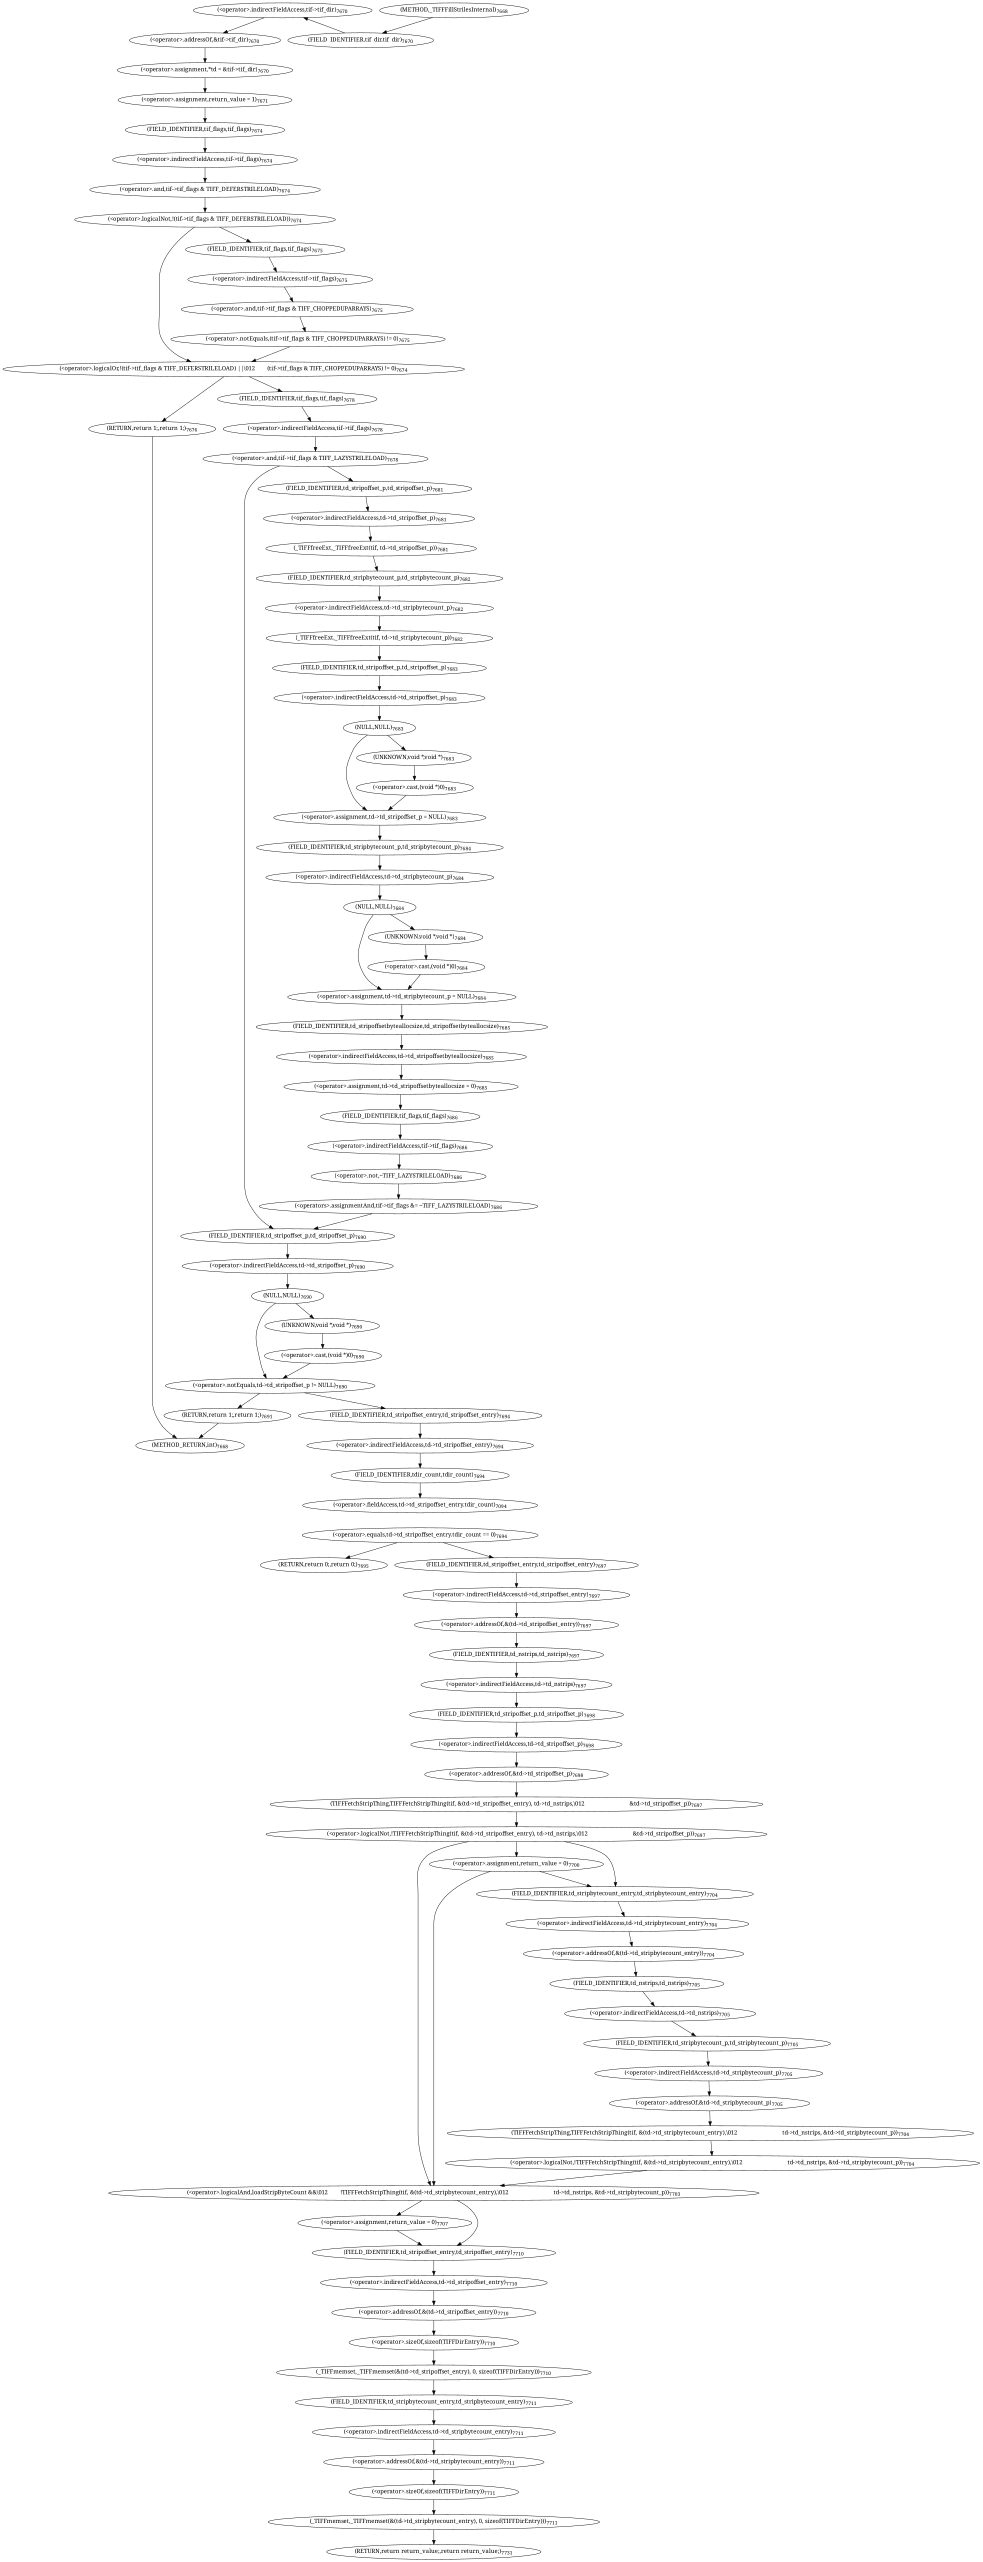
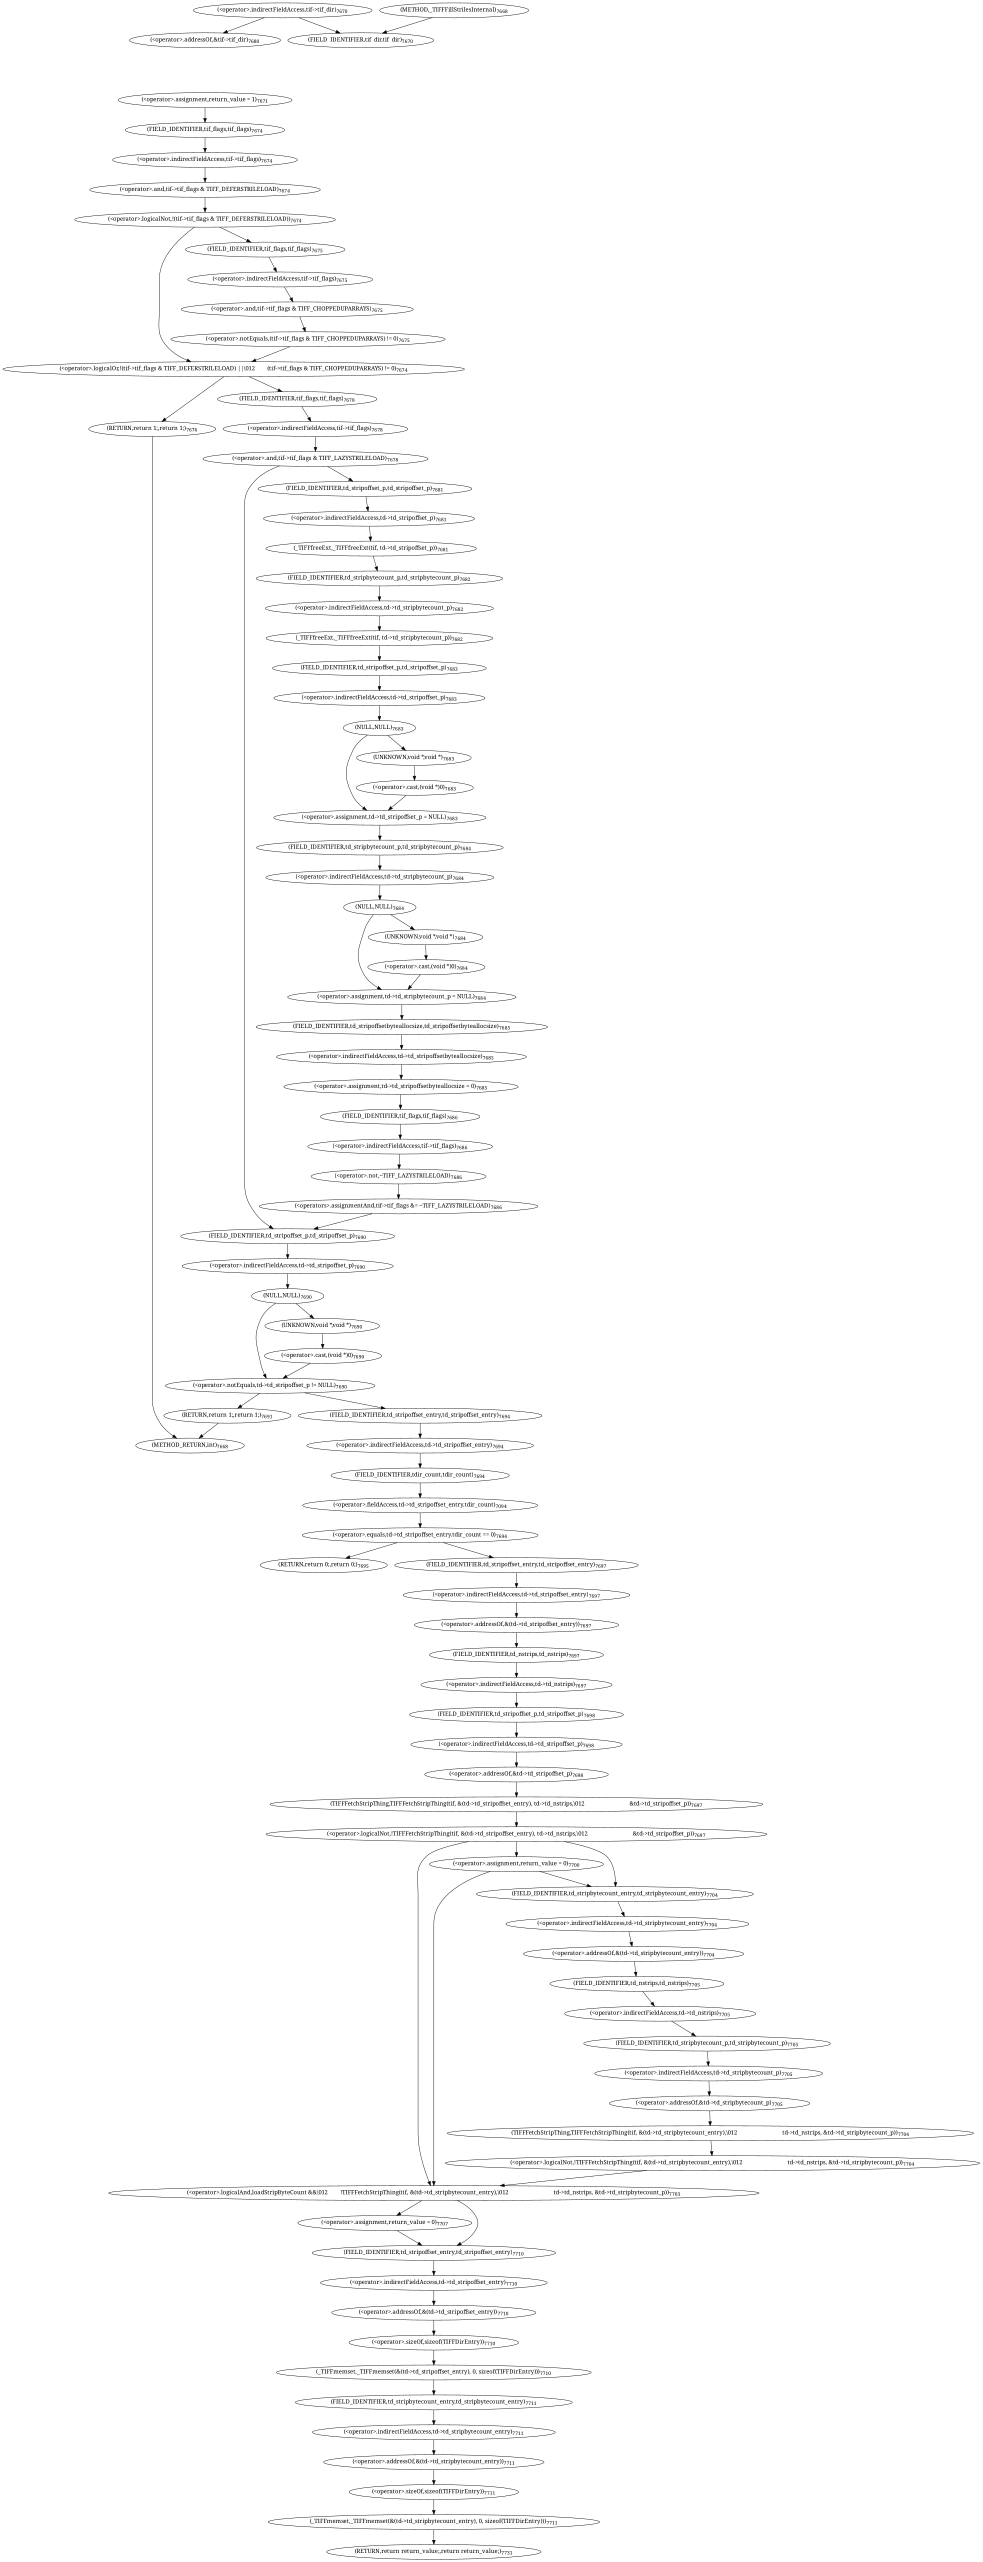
  digraph {
    fontname="Noto Serif"
    node [fontname="Noto Serif"]
    edge [fontname="Noto Serif"]
-   n1 [label=<(&lt;operator&gt;.assignment,*td = &amp;tif-&gt;tif_dir)<SUB>7670</SUB>>]
    n2 [label=<(&lt;operator&gt;.assignment,return_value = 1)<SUB>7671</SUB>>]
    n3 [label=<(FIELD_IDENTIFIER,tif_flags,tif_flags)<SUB>7674</SUB>>]
    n4 [label=<(&lt;operator&gt;.indirectFieldAccess,tif-&gt;tif_flags)<SUB>7674</SUB>>]
    n5 [label=<(_TIFFmemset,_TIFFmemset(&amp;(td-&gt;td_stripoffset_entry), 0, sizeof(TIFFDirEntry)))<SUB>7710</SUB>>]
    n6 [label=<(FIELD_IDENTIFIER,td_stripbytecount_entry,td_stripbytecount_entry)<SUB>7711</SUB>>]
    n7 [label=<(&lt;operator&gt;.indirectFieldAccess,td-&gt;td_stripbytecount_entry)<SUB>7711</SUB>>]
    n8 [label=<(_TIFFmemset,_TIFFmemset(&amp;(td-&gt;td_stripbytecount_entry), 0, sizeof(TIFFDirEntry)))<SUB>7711</SUB>>]
    n9 [label=<(RETURN,return return_value;,return return_value;)<SUB>7731</SUB>>]
    n10 [label=<(METHOD_RETURN,int)<SUB>7668</SUB>>]
-   n11 [label=<(&lt;operator&gt;.addressOf,&amp;tif-&gt;tif_dir)<SUB>7670</SUB>>]
+   n11 [label=<(&lt;operator&gt;.addressOf,&amp;tif-&gt;tif_dir)<SUB>7680</SUB>>]
    n12 [label=<(&lt;operator&gt;.logicalOr,!(tif-&gt;tif_flags &amp; TIFF_DEFERSTRILELOAD) ||\012        (tif-&gt;tif_flags &amp; TIFF_CHOPPEDUPARRAYS) != 0)<SUB>7674</SUB>>]
    n13 [label=<(RETURN,return 1;,return 1;)<SUB>7676</SUB>>]
    n14 [label=<(FIELD_IDENTIFIER,tif_flags,tif_flags)<SUB>7678</SUB>>]
    n15 [label=<(&lt;operator&gt;.indirectFieldAccess,tif-&gt;tif_flags)<SUB>7678</SUB>>]
    n16 [label=<(&lt;operator&gt;.and,tif-&gt;tif_flags &amp; TIFF_LAZYSTRILELOAD)<SUB>7678</SUB>>]
    n17 [label=<(FIELD_IDENTIFIER,td_stripoffset_p,td_stripoffset_p)<SUB>7690</SUB>>]
    n18 [label=<(FIELD_IDENTIFIER,td_stripoffset_p,td_stripoffset_p)<SUB>7681</SUB>>]
    n19 [label=<(&lt;operator&gt;.indirectFieldAccess,td-&gt;td_stripoffset_p)<SUB>7690</SUB>>]
    n20 [label=<(&lt;operator&gt;.indirectFieldAccess,td-&gt;td_stripoffset_p)<SUB>7681</SUB>>]
    n21 [label=<(&lt;operator&gt;.notEquals,td-&gt;td_stripoffset_p != NULL)<SUB>7690</SUB>>]
    n22 [label=<(RETURN,return 1;,return 1;)<SUB>7691</SUB>>]
    n23 [label=<(FIELD_IDENTIFIER,td_stripoffset_entry,td_stripoffset_entry)<SUB>7694</SUB>>]
    n24 [label=<(&lt;operator&gt;.indirectFieldAccess,td-&gt;td_stripoffset_entry)<SUB>7694</SUB>>]
    n25 [label=<(&lt;operator&gt;.equals,td-&gt;td_stripoffset_entry.tdir_count == 0)<SUB>7694</SUB>>]
    n26 [label=<(RETURN,return 0;,return 0;)<SUB>7695</SUB>>]
    n27 [label=<(FIELD_IDENTIFIER,td_stripoffset_entry,td_stripoffset_entry)<SUB>7697</SUB>>]
    n28 [label=<(&lt;operator&gt;.indirectFieldAccess,td-&gt;td_stripoffset_entry)<SUB>7697</SUB>>]
    n29 [label=<(&lt;operator&gt;.logicalNot,!TIFFFetchStripThing(tif, &amp;(td-&gt;td_stripoffset_entry), td-&gt;td_nstrips,\012                             &amp;td-&gt;td_stripoffset_p))<SUB>7697</SUB>>]
    n30 [label=<(&lt;operator&gt;.logicalAnd,loadStripByteCount &amp;&amp;\012        !TIFFFetchStripThing(tif, &amp;(td-&gt;td_stripbytecount_entry),\012                             td-&gt;td_nstrips, &amp;td-&gt;td_stripbytecount_p))<SUB>7703</SUB>>]
    n31 [label=<(&lt;operator&gt;.assignment,return_value = 0)<SUB>7700</SUB>>]
    n32 [label=<(FIELD_IDENTIFIER,td_stripbytecount_entry,td_stripbytecount_entry)<SUB>7704</SUB>>]
    n33 [label=<(&lt;operator&gt;.assignment,return_value = 0)<SUB>7707</SUB>>]
    n34 [label=<(FIELD_IDENTIFIER,td_stripoffset_entry,td_stripoffset_entry)<SUB>7710</SUB>>]
    n35 [label=<(&lt;operator&gt;.indirectFieldAccess,td-&gt;td_stripbytecount_entry)<SUB>7704</SUB>>]
    n36 [label=<(&lt;operator&gt;.indirectFieldAccess,td-&gt;td_stripoffset_entry)<SUB>7710</SUB>>]
    n37 [label=<(&lt;operator&gt;.addressOf,&amp;(td-&gt;td_stripoffset_entry))<SUB>7710</SUB>>]
    n38 [label=<(&lt;operator&gt;.sizeOf,sizeof(TIFFDirEntry))<SUB>7710</SUB>>]
    n39 [label=<(&lt;operator&gt;.addressOf,&amp;(td-&gt;td_stripbytecount_entry))<SUB>7711</SUB>>]
    n40 [label=<(&lt;operator&gt;.sizeOf,sizeof(TIFFDirEntry))<SUB>7711</SUB>>]
    n41 [label=<(&lt;operator&gt;.indirectFieldAccess,tif-&gt;tif_dir)<SUB>7670</SUB>>]
    n42 [label=<(&lt;operator&gt;.logicalNot,!(tif-&gt;tif_flags &amp; TIFF_DEFERSTRILELOAD))<SUB>7674</SUB>>]
    n43 [label=<(FIELD_IDENTIFIER,tif_flags,tif_flags)<SUB>7675</SUB>>]
    n44 [label=<(&lt;operator&gt;.indirectFieldAccess,tif-&gt;tif_flags)<SUB>7675</SUB>>]
    n45 [label=<(&lt;operator&gt;.notEquals,(tif-&gt;tif_flags &amp; TIFF_CHOPPEDUPARRAYS) != 0)<SUB>7675</SUB>>]
    n46 [label=<(_TIFFfreeExt,_TIFFfreeExt(tif, td-&gt;td_stripoffset_p))<SUB>7681</SUB>>]
    n47 [label=<(FIELD_IDENTIFIER,td_stripbytecount_p,td_stripbytecount_p)<SUB>7682</SUB>>]
    n48 [label=<(&lt;operator&gt;.indirectFieldAccess,td-&gt;td_stripbytecount_p)<SUB>7682</SUB>>]
    n49 [label=<(_TIFFfreeExt,_TIFFfreeExt(tif, td-&gt;td_stripbytecount_p))<SUB>7682</SUB>>]
    n50 [label=<(FIELD_IDENTIFIER,td_stripoffset_p,td_stripoffset_p)<SUB>7683</SUB>>]
    n51 [label=<(&lt;operator&gt;.indirectFieldAccess,td-&gt;td_stripoffset_p)<SUB>7683</SUB>>]
    n52 [label=<(&lt;operator&gt;.assignment,td-&gt;td_stripoffset_p = NULL)<SUB>7683</SUB>>]
    n53 [label=<(FIELD_IDENTIFIER,td_stripbytecount_p,td_stripbytecount_p)<SUB>7684</SUB>>]
    n54 [label=<(&lt;operator&gt;.indirectFieldAccess,td-&gt;td_stripbytecount_p)<SUB>7684</SUB>>]
    n55 [label=<(&lt;operator&gt;.assignment,td-&gt;td_stripbytecount_p = NULL)<SUB>7684</SUB>>]
    n56 [label=<(FIELD_IDENTIFIER,td_stripoffsetbyteallocsize,td_stripoffsetbyteallocsize)<SUB>7685</SUB>>]
    n57 [label=<(&lt;operator&gt;.indirectFieldAccess,td-&gt;td_stripoffsetbyteallocsize)<SUB>7685</SUB>>]
    n58 [label=<(&lt;operator&gt;.assignment,td-&gt;td_stripoffsetbyteallocsize = 0)<SUB>7685</SUB>>]
    n59 [label=<(FIELD_IDENTIFIER,tif_flags,tif_flags)<SUB>7686</SUB>>]
    n60 [label=<(&lt;operator&gt;.indirectFieldAccess,tif-&gt;tif_flags)<SUB>7686</SUB>>]
    n61 [label=<(&lt;operators&gt;.assignmentAnd,tif-&gt;tif_flags &amp;= ~TIFF_LAZYSTRILELOAD)<SUB>7686</SUB>>]
    n62 [label=<(NULL,NULL)<SUB>7690</SUB>>]
    n63 [label=<(UNKNOWN,void *,void *)<SUB>7690</SUB>>]
    n64 [label=<(&lt;operator&gt;.cast,(void *)0)<SUB>7690</SUB>>]
    n65 [label=<(&lt;operator&gt;.fieldAccess,td-&gt;td_stripoffset_entry.tdir_count)<SUB>7094</SUB>>]
    n66 [label=<(TIFFFetchStripThing,TIFFFetchStripThing(tif, &amp;(td-&gt;td_stripoffset_entry), td-&gt;td_nstrips,\012                             &amp;td-&gt;td_stripoffset_p))<SUB>7697</SUB>>]
    n67 [label=<(&lt;operator&gt;.logicalNot,!TIFFFetchStripThing(tif, &amp;(td-&gt;td_stripbytecount_entry),\012                             td-&gt;td_nstrips, &amp;td-&gt;td_stripbytecount_p))<SUB>7704</SUB>>]
    n68 [label=<(FIELD_IDENTIFIER,tif_dir,tif_dir)<SUB>7670</SUB>>]
    n69 [label=<(&lt;operator&gt;.and,tif-&gt;tif_flags &amp; TIFF_DEFERSTRILELOAD)<SUB>7674</SUB>>]
    n70 [label=<(&lt;operator&gt;.and,tif-&gt;tif_flags &amp; TIFF_CHOPPEDUPARRAYS)<SUB>7675</SUB>>]
    n71 [label=<(NULL,NULL)<SUB>7683</SUB>>]
    n72 [label=<(UNKNOWN,void *,void *)<SUB>7683</SUB>>]
    n73 [label=<(&lt;operator&gt;.cast,(void *)0)<SUB>7683</SUB>>]
    n74 [label=<(NULL,NULL)<SUB>7684</SUB>>]
    n75 [label=<(UNKNOWN,void *,void *)<SUB>7684</SUB>>]
    n76 [label=<(&lt;operator&gt;.cast,(void *)0)<SUB>7684</SUB>>]
    n77 [label=<(&lt;operator&gt;.not,~TIFF_LAZYSTRILELOAD)<SUB>7686</SUB>>]
    n78 [label=<(FIELD_IDENTIFIER,tdir_count,tdir_count)<SUB>7694</SUB>>]
    n79 [label=<(&lt;operator&gt;.addressOf,&amp;(td-&gt;td_stripoffset_entry))<SUB>7697</SUB>>]
    n80 [label=<(FIELD_IDENTIFIER,td_nstrips,td_nstrips)<SUB>7697</SUB>>]
    n81 [label=<(&lt;operator&gt;.indirectFieldAccess,td-&gt;td_nstrips)<SUB>7697</SUB>>]
    n82 [label=<(FIELD_IDENTIFIER,td_stripoffset_p,td_stripoffset_p)<SUB>7698</SUB>>]
    n83 [label=<(&lt;operator&gt;.indirectFieldAccess,td-&gt;td_stripoffset_p)<SUB>7698</SUB>>]
    n84 [label=<(&lt;operator&gt;.addressOf,&amp;td-&gt;td_stripoffset_p)<SUB>7698</SUB>>]
    n85 [label=<(TIFFFetchStripThing,TIFFFetchStripThing(tif, &amp;(td-&gt;td_stripbytecount_entry),\012                             td-&gt;td_nstrips, &amp;td-&gt;td_stripbytecount_p))<SUB>7704</SUB>>]
    n86 [label=<(&lt;operator&gt;.addressOf,&amp;(td-&gt;td_stripbytecount_entry))<SUB>7704</SUB>>]
    n87 [label=<(FIELD_IDENTIFIER,td_nstrips,td_nstrips)<SUB>7705</SUB>>]
    n88 [label=<(&lt;operator&gt;.indirectFieldAccess,td-&gt;td_nstrips)<SUB>7705</SUB>>]
    n89 [label=<(FIELD_IDENTIFIER,td_stripbytecount_p,td_stripbytecount_p)<SUB>7705</SUB>>]
    n90 [label=<(&lt;operator&gt;.indirectFieldAccess,td-&gt;td_stripbytecount_p)<SUB>7705</SUB>>]
    n91 [label=<(&lt;operator&gt;.addressOf,&amp;td-&gt;td_stripbytecount_p)<SUB>7705</SUB>>]
    n92 [label=<(METHOD,_TIFFFillStrilesInternal)<SUB>7668</SUB>>]
-   n1 -> n2
    n2 -> n3
    n3 -> n4
    n4 -> n69
    n5 -> n6
    n6 -> n7
    n7 -> n39
    n8 -> n9
-   n11 -> n1
    n12 -> n13
    n12 -> n14
    n13 -> n10
    n14 -> n15
    n15 -> n16
    n16 -> n17
    n16 -> n18
    n17 -> n19
    n18 -> n20
    n19 -> n62
    n20 -> n46
    n21 -> n22
    n21 -> n23
    n22 -> n10
    n23 -> n24
    n24 -> n78
    n25 -> n26
    n25 -> n27
    n27 -> n28
    n28 -> n79
    n29 -> n30
    n29 -> n31
    n29 -> n32
    n30 -> n33
    n30 -> n34
    n31 -> n30
    n31 -> n32
    n32 -> n35
    n33 -> n34
    n34 -> n36
    n35 -> n86
    n36 -> n37
    n37 -> n38
    n38 -> n5
    n39 -> n40
    n40 -> n8
    n41 -> n11
    n42 -> n12
    n42 -> n43
    n43 -> n44
    n44 -> n70
    n45 -> n12
    n46 -> n47
    n47 -> n48
    n48 -> n49
    n49 -> n50
    n50 -> n51
    n51 -> n71
    n52 -> n53
    n53 -> n54
    n54 -> n74
    n55 -> n56
    n56 -> n57
    n57 -> n58
    n58 -> n59
    n59 -> n60
    n60 -> n77
    n61 -> n17
    n62 -> n21
    n62 -> n63
    n63 -> n64
    n64 -> n21
+   n65 -> n25
    n66 -> n29
    n67 -> n30
-   n68 -> n41
+   n41 -> n68
    n69 -> n42
    n70 -> n45
    n71 -> n52
    n71 -> n72
    n72 -> n73
    n73 -> n52
    n74 -> n55
    n74 -> n75
    n75 -> n76
    n76 -> n55
    n77 -> n61
    n78 -> n65
    n79 -> n80
    n80 -> n81
    n81 -> n82
    n82 -> n83
    n83 -> n84
    n84 -> n66
    n85 -> n67
    n86 -> n87
    n87 -> n88
    n88 -> n89
    n89 -> n90
    n90 -> n91
    n91 -> n85
    n92 -> n68
  }
